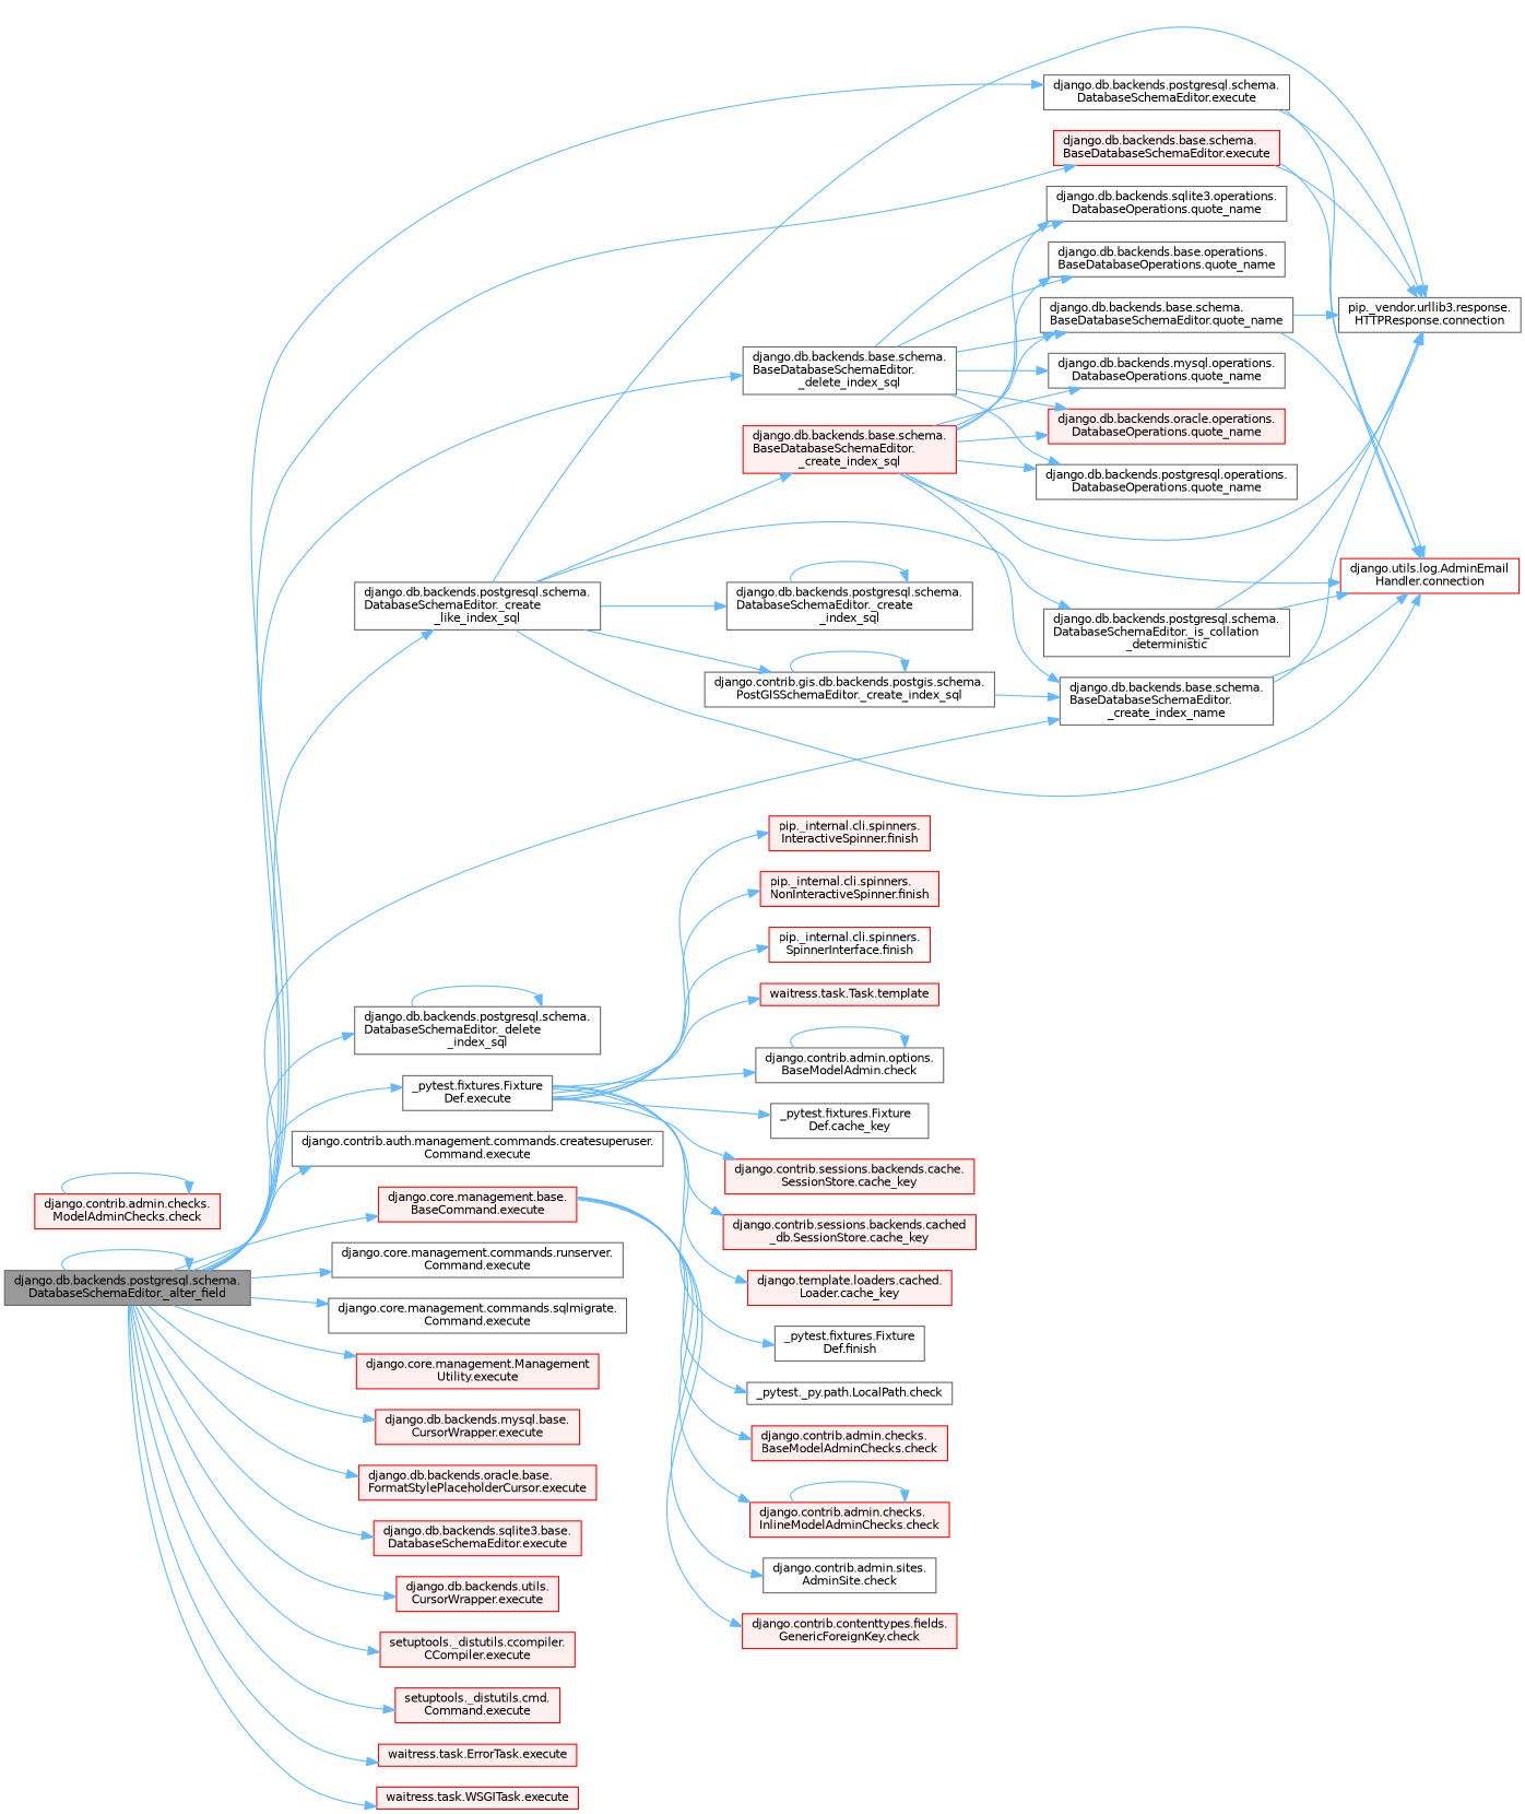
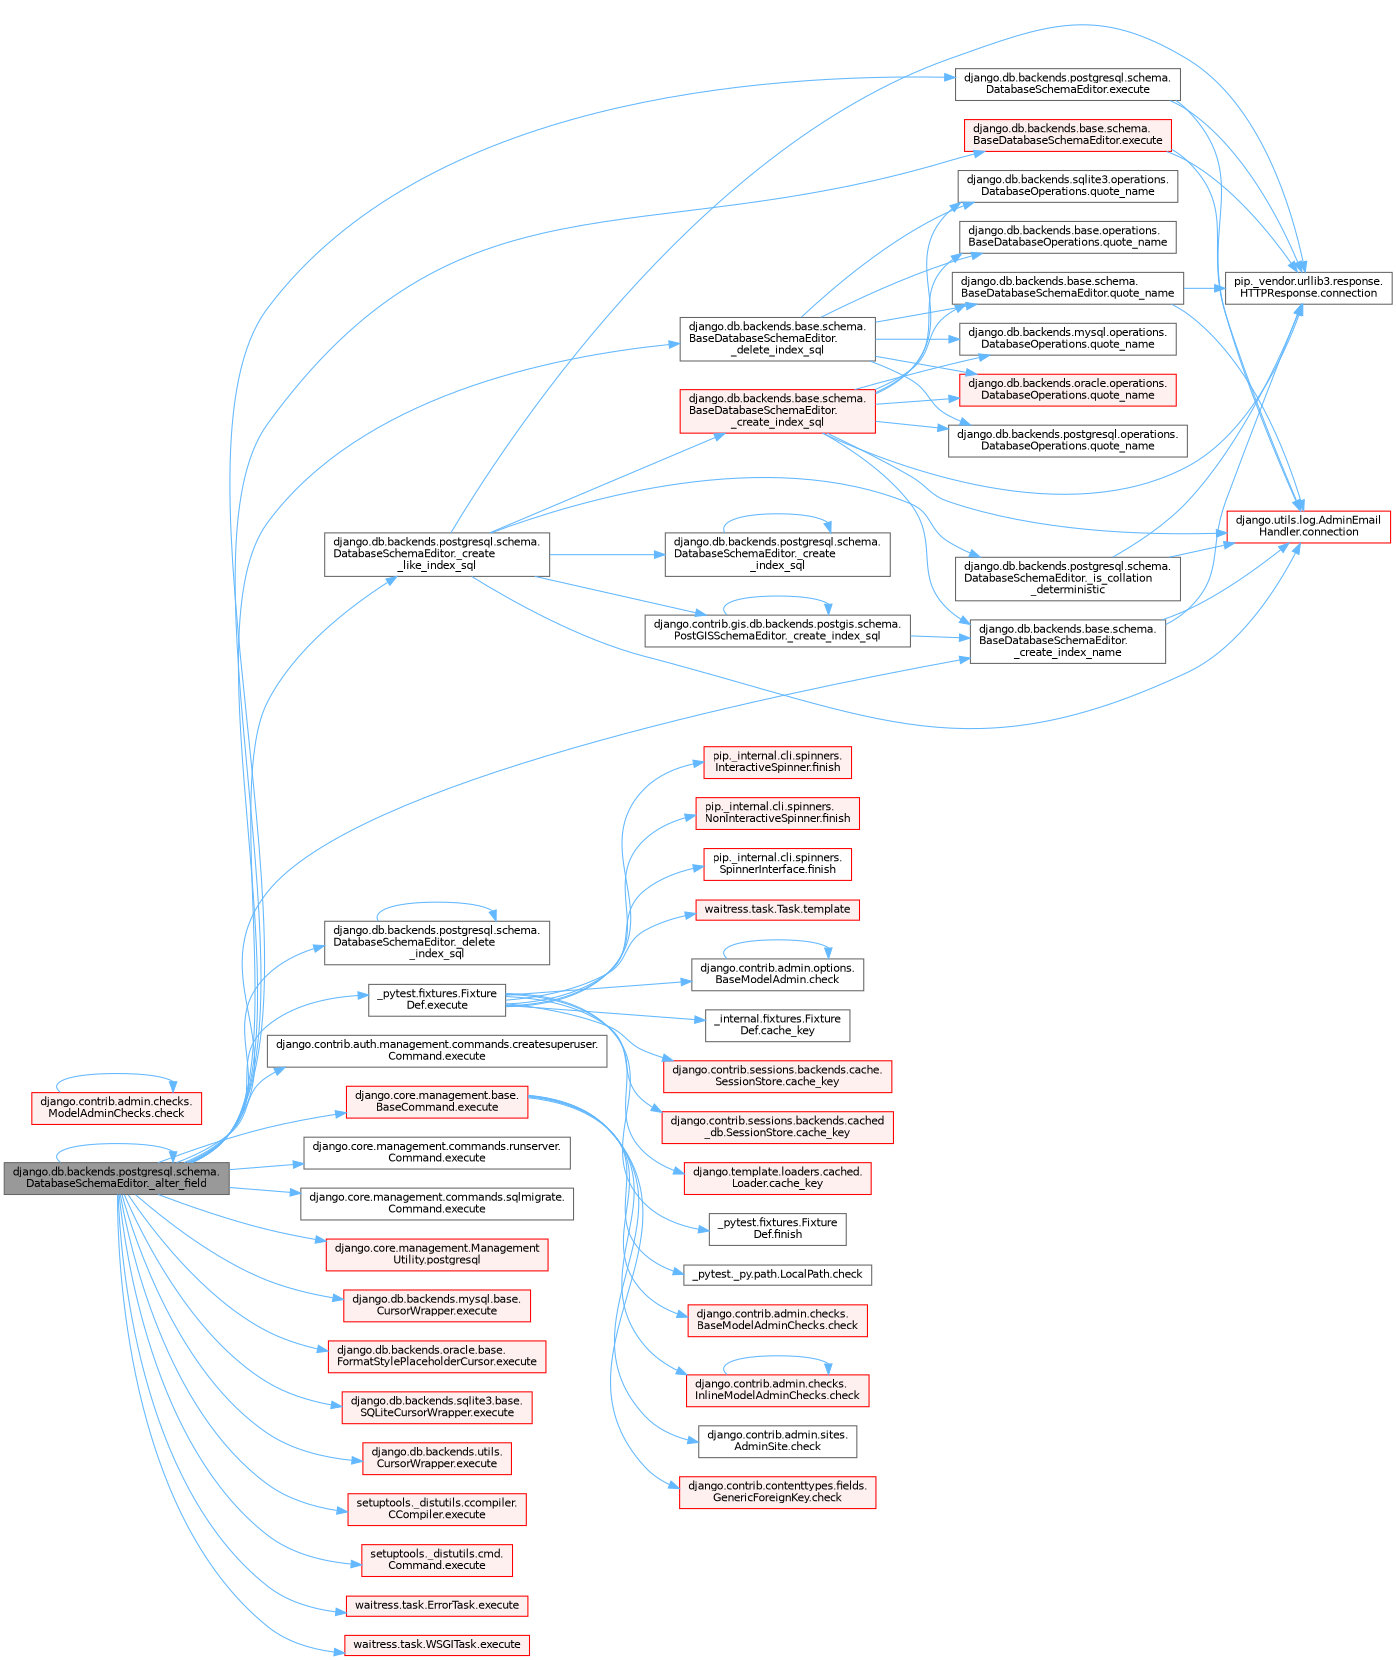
  digraph {
    rankdir=LR
    node [color=red fillcolor=white fontname=Helvetica fontsize=10 shape=box style=filled]
    edge [color=steelblue1 fontname=Helvetica fontsize=10 labelfontname=Helvetica labelfontsize=10 style=solid]
    n1 [color=gray40 fillcolor=grey60 fontcolor=black height=0.2 label="django.db.backends.postgresql.schema.\lDatabaseSchemaEditor._alter_field" width=0.4]
    n2 [color=grey40 height=0.2 label="django.db.backends.base.schema.\lBaseDatabaseSchemaEditor.\l_create_index_name" width=0.4]
    n3 [color=grey40 height=0.2 label="django.db.backends.postgresql.schema.\lDatabaseSchemaEditor._create\l_like_index_sql" width=0.4]
    n4 [color=grey40 height=0.2 label="django.db.backends.base.schema.\lBaseDatabaseSchemaEditor.\l_delete_index_sql" width=0.4]
    n5 [color=grey40 height=0.2 label="django.db.backends.postgresql.schema.\lDatabaseSchemaEditor._delete\l_index_sql" width=0.4]
    n6 [color=grey40 height=0.2 label="_pytest.fixtures.Fixture\lDef.execute" width=0.4]
    n7 [color=grey40 height=0.2 label="django.contrib.auth.management.commands.createsuperuser.\lCommand.execute" width=0.4]
    n8 [fillcolor="#FFF0F0" height=0.2 label="django.core.management.base.\lBaseCommand.execute" width=0.4]
    n9 [color=grey40 height=0.2 label="django.core.management.commands.runserver.\lCommand.execute" width=0.4]
    n10 [color=grey40 height=0.2 label="django.core.management.commands.sqlmigrate.\lCommand.execute" width=0.4]
-   n11 [fillcolor="#FFF0F0" height=0.2 label="django.core.management.Management\lUtility.execute" width=0.4]
+   n11 [fillcolor="#FFF0F0" height=0.2 label="django.core.management.Management\lUtility.postgresql" width=0.4]
    n12 [fillcolor="#FFF0F0" height=0.2 label="django.db.backends.base.schema.\lBaseDatabaseSchemaEditor.execute" width=0.4]
    n13 [fillcolor="#FFF0F0" height=0.2 label="django.db.backends.mysql.base.\lCursorWrapper.execute" width=0.4]
    n14 [fillcolor="#FFF0F0" height=0.2 label="django.db.backends.oracle.base.\lFormatStylePlaceholderCursor.execute" width=0.4]
    n15 [color=grey40 height=0.2 label="django.db.backends.postgresql.schema.\lDatabaseSchemaEditor.execute" width=0.4]
-   n16 [fillcolor="#FFF0F0" height=0.2 label="django.db.backends.sqlite3.base.\lDatabaseSchemaEditor.execute" width=0.4]
+   n16 [fillcolor="#FFF0F0" height=0.2 label="django.db.backends.sqlite3.base.\lSQLiteCursorWrapper.execute" width=0.4]
    n17 [fillcolor="#FFF0F0" height=0.2 label="django.db.backends.utils.\lCursorWrapper.execute" width=0.4]
    n18 [fillcolor="#FFF0F0" height=0.2 label="setuptools._distutils.ccompiler.\lCCompiler.execute" width=0.4]
    n19 [fillcolor="#FFF0F0" height=0.2 label="setuptools._distutils.cmd.\lCommand.execute" width=0.4]
    n20 [fillcolor="#FFF0F0" height=0.2 label="waitress.task.ErrorTask.execute" width=0.4]
    n21 [fillcolor="#FFF0F0" height=0.2 label="waitress.task.WSGITask.execute" width=0.4]
    n22 [height=0.2 label="django.utils.log.AdminEmail\lHandler.connection" width=0.4]
    n23 [color=grey40 height=0.2 label="pip._vendor.urllib3.response.\lHTTPResponse.connection" width=0.4]
    n24 [color=grey40 height=0.2 label="django.contrib.gis.db.backends.postgis.schema.\lPostGISSchemaEditor._create_index_sql" width=0.4]
    n25 [fillcolor="#FFF0F0" height=0.2 label="django.db.backends.base.schema.\lBaseDatabaseSchemaEditor.\l_create_index_sql" width=0.4]
    n26 [color=grey40 height=0.2 label="django.db.backends.postgresql.schema.\lDatabaseSchemaEditor._create\l_index_sql" width=0.4]
    n27 [color=grey40 height=0.2 label="django.db.backends.postgresql.schema.\lDatabaseSchemaEditor._is_collation\l_deterministic" width=0.4]
    n28 [color=grey40 height=0.2 label="django.db.backends.base.operations.\lBaseDatabaseOperations.quote_name" width=0.4]
    n29 [color=grey40 height=0.2 label="django.db.backends.base.schema.\lBaseDatabaseSchemaEditor.quote_name" width=0.4]
    n30 [color=grey40 height=0.2 label="django.db.backends.mysql.operations.\lDatabaseOperations.quote_name" width=0.4]
    n31 [fillcolor="#FFF0F0" height=0.2 label="django.db.backends.oracle.operations.\lDatabaseOperations.quote_name" width=0.4]
    n32 [color=grey40 height=0.2 label="django.db.backends.postgresql.operations.\lDatabaseOperations.quote_name" width=0.4]
    n33 [color=grey40 height=0.2 label="django.db.backends.sqlite3.operations.\lDatabaseOperations.quote_name" width=0.4]
-   n34 [color=grey40 height=0.2 label="_pytest.fixtures.Fixture\lDef.cache_key" width=0.4]
+   n34 [color=grey40 height=0.2 label="_internal.fixtures.Fixture\lDef.cache_key" width=0.4]
    n35 [fillcolor="#FFF0F0" height=0.2 label="django.contrib.sessions.backends.cache.\lSessionStore.cache_key" width=0.4]
    n36 [fillcolor="#FFF0F0" height=0.2 label="django.contrib.sessions.backends.cached\l_db.SessionStore.cache_key" width=0.4]
    n37 [fillcolor="#FFF0F0" height=0.2 label="django.template.loaders.cached.\lLoader.cache_key" width=0.4]
    n38 [color=grey40 height=0.2 label="_pytest.fixtures.Fixture\lDef.finish" width=0.4]
    n39 [fillcolor="#FFF0F0" height=0.2 label="pip._internal.cli.spinners.\lInteractiveSpinner.finish" width=0.4]
    n40 [fillcolor="#FFF0F0" height=0.2 label="pip._internal.cli.spinners.\lNonInteractiveSpinner.finish" width=0.4]
    n41 [height=0.2 label="pip._internal.cli.spinners.\lSpinnerInterface.finish" width=0.4]
    n42 [fillcolor="#FFF0F0" height=0.2 label="waitress.task.Task.template" width=0.4]
    n43 [color=grey40 height=0.2 label="django.contrib.admin.options.\lBaseModelAdmin.check" width=0.4]
    n44 [color=grey40 height=0.2 label="_pytest._py.path.LocalPath.check" width=0.4]
    n45 [fillcolor="#FFF0F0" height=0.2 label="django.contrib.admin.checks.\lBaseModelAdminChecks.check" width=0.4]
    n46 [fillcolor="#FFF0F0" height=0.2 label="django.contrib.admin.checks.\lInlineModelAdminChecks.check" width=0.4]
    n47 [color=grey40 height=0.2 label="django.contrib.admin.sites.\lAdminSite.check" width=0.4]
    n48 [fillcolor="#FFF0F0" height=0.2 label="django.contrib.contenttypes.fields.\lGenericForeignKey.check" width=0.4]
    n49 [fillcolor="#FFF0F0" height=0.2 label="django.contrib.admin.checks.\lModelAdminChecks.check" width=0.4]
    n1 -> n1
    n1 -> n2
    n1 -> n3
    n1 -> n4
    n1 -> n5
    n1 -> n6
    n1 -> n7
    n1 -> n8
    n1 -> n9
    n1 -> n10
    n1 -> n11
    n1 -> n12
    n1 -> n13
    n1 -> n14
    n1 -> n15
    n1 -> n16
    n1 -> n17
    n1 -> n18
    n1 -> n19
    n1 -> n20
    n1 -> n21
    n2 -> n22
    n2 -> n23
    n3 -> n22
    n3 -> n23
    n3 -> n24
    n3 -> n25
    n3 -> n26
    n3 -> n27
    n4 -> n28
    n4 -> n29
    n4 -> n30
    n4 -> n31
    n4 -> n32
    n4 -> n33
    n5 -> n5
    n6 -> n34
    n6 -> n35
    n6 -> n36
    n6 -> n37
    n6 -> n38
    n6 -> n39
    n6 -> n40
    n6 -> n41
    n6 -> n42
    n6 -> n43
    n8 -> n44
    n8 -> n45
    n8 -> n46
    n8 -> n47
    n8 -> n48
    n12 -> n22
    n12 -> n23
    n15 -> n22
    n15 -> n23
    n24 -> n2
    n24 -> n24
    n25 -> n2
    n25 -> n22
    n25 -> n23
    n25 -> n28
    n25 -> n29
    n25 -> n30
    n25 -> n31
    n25 -> n32
    n25 -> n33
    n26 -> n26
    n27 -> n22
    n27 -> n23
    n29 -> n22
    n29 -> n23
    n43 -> n43
    n46 -> n46
    n49 -> n49
  }
